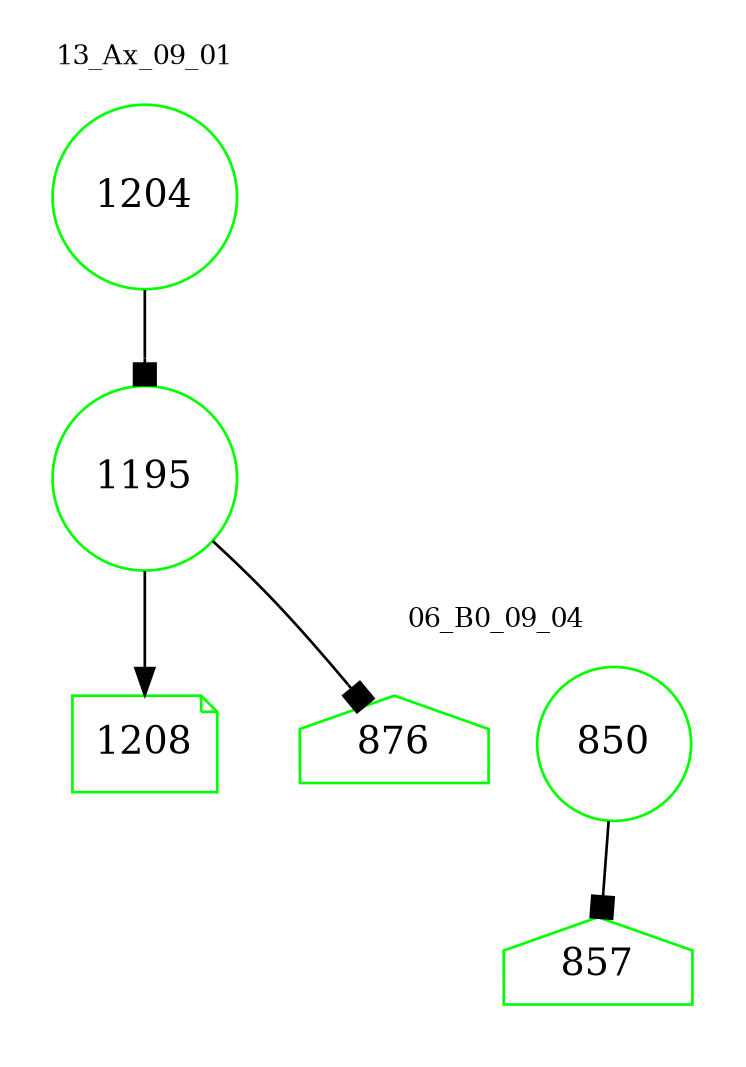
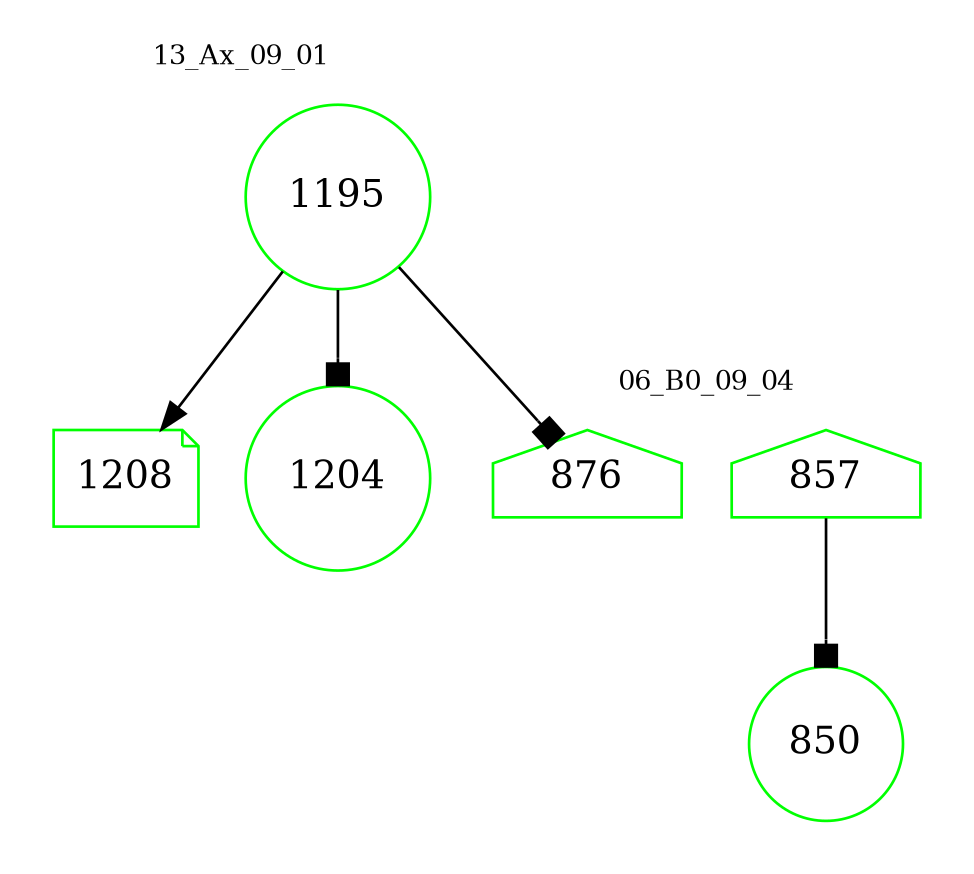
  digraph {
    node [color=green shape=circle]
    edge [arrowhead=box color=black]
    n1 [label=1195]
    n2 [label=1208 shape=note]
    n3 [label=1204]
    n4 [label=850]
    n5 [label=857 shape=house]
    n6 [label=876 shape=house]
    subgraph cluster_1 {
      color=white
      fontsize=10
      label="13_Ax_09_01"
      n1
      n2
      n3
    }
    subgraph cluster_2 {
      color=white
      fontsize=10
      label="06_B0_09_04"
      n4
      n5
      n6
    }
    n1 -> n2 [arrowhead=normal]
-   n3 -> n1
+   n1 -> n3
    n1 -> n6
-   n4 -> n5
+   n5 -> n4
  }
